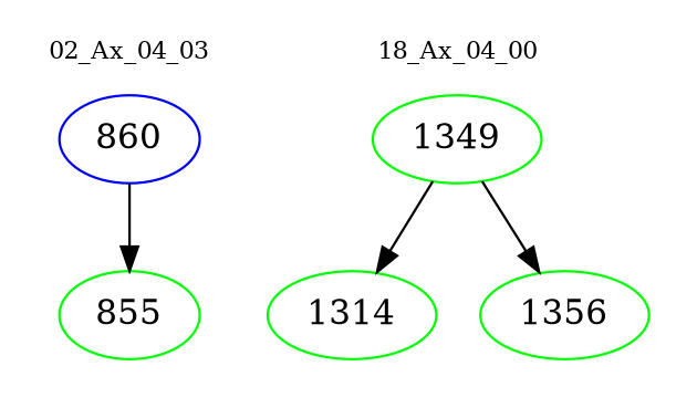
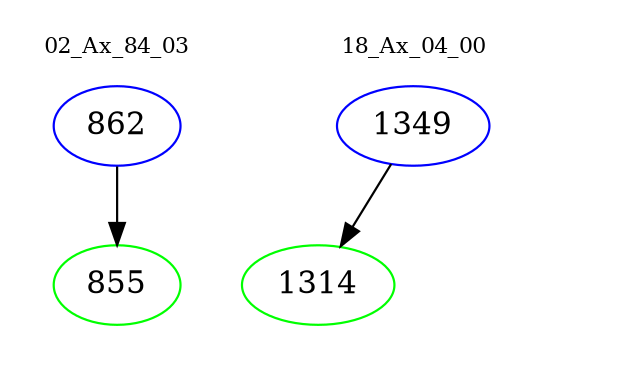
  digraph {
    node [color=green]
    edge [color=black]
-   n1 [color=blue label=860]
+   n1 [color=blue label=862]
    n2 [label=855]
-   n3 [label=1349]
+   n3 [color=blue label=1349]
    n4 [label=1314]
-   n5 [label=1356]
    subgraph cluster_1 {
      color=white
      fontsize=10
-     label="02_Ax_04_03"
+     label="02_Ax_84_03"
      n1
      n2
    }
    subgraph cluster_2 {
      color=white
      fontsize=10
      label="18_Ax_04_00"
      n3
      n4
-     n5
    }
    n1 -> n2
    n3 -> n4
-   n3 -> n5
  }
